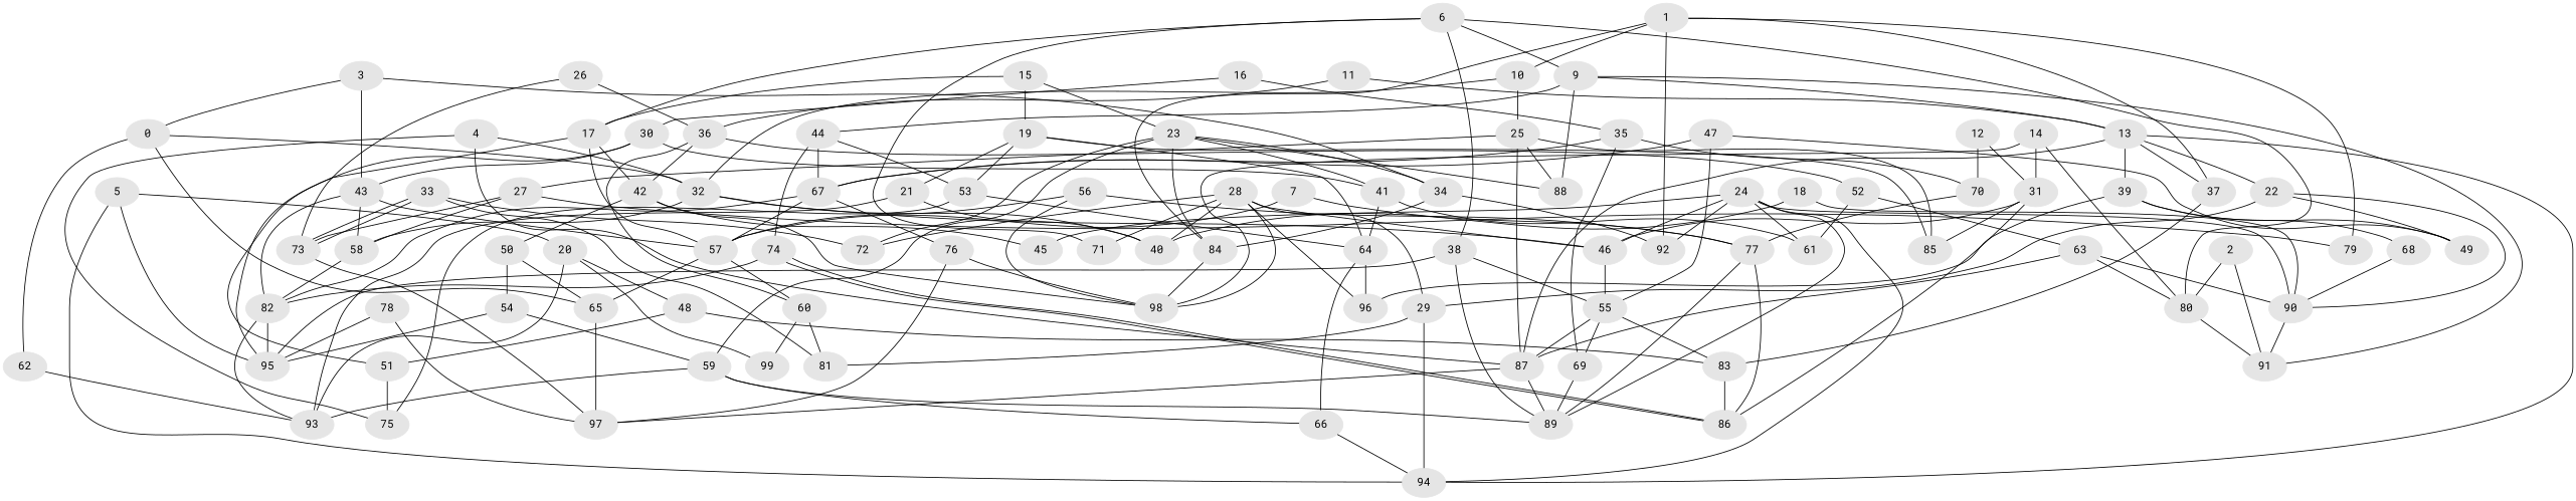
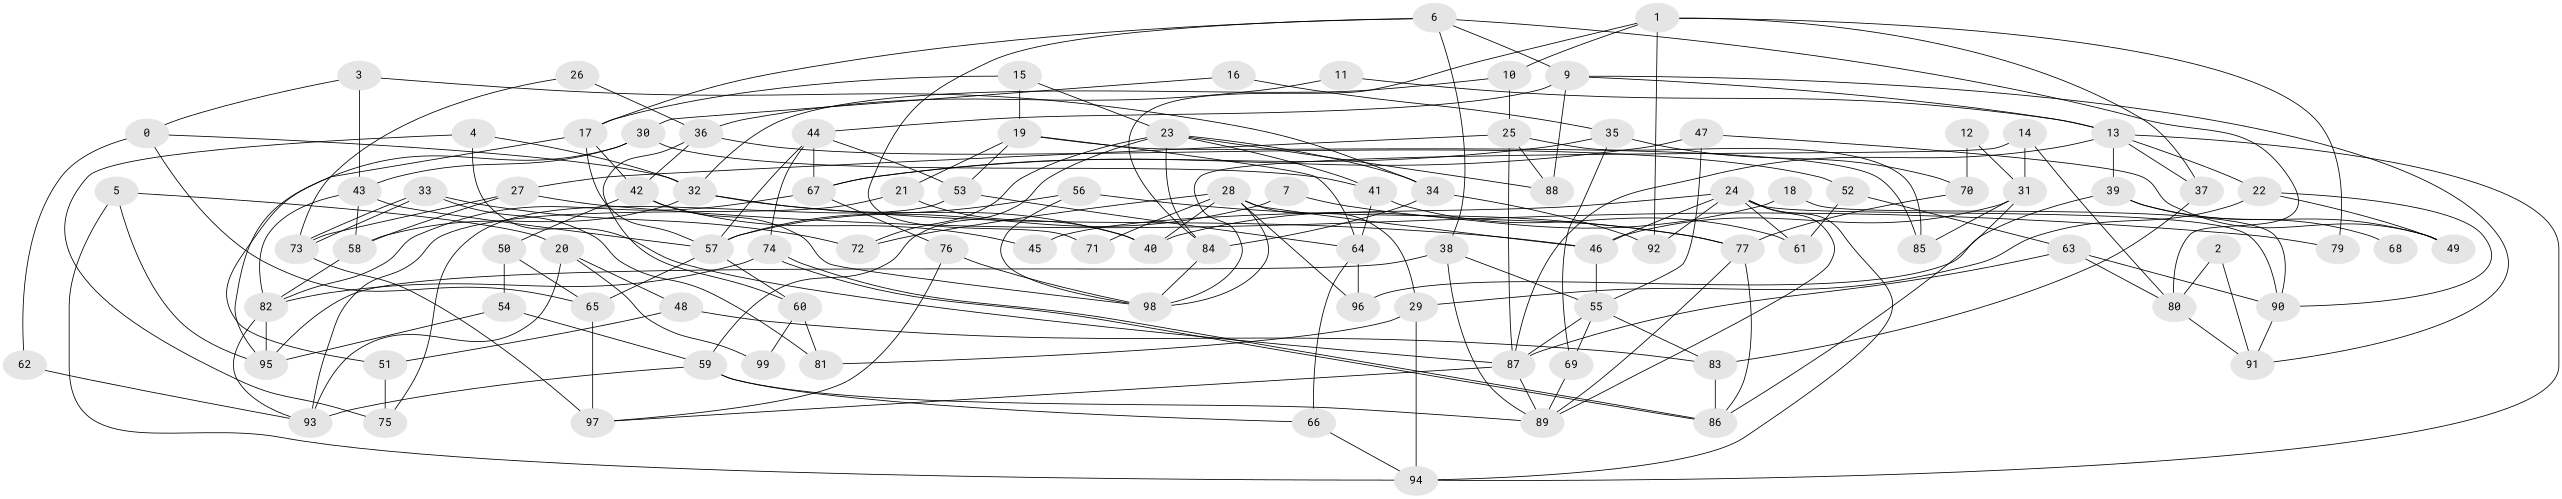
  graph {
    fontname="Roboto Mono"
    node [color=gray90 fontname="Roboto Mono" style=filled]
    edge [fontname="Roboto Mono"]
    1
    10
    37
    79
    84
    92
    32
    25
    83
    98
    2
    80
    91
    n14 [label=0]
    3
    34
    43
    62
    65
    57
    58
    82
    4
    75
    87
    40
    46
    89
    97
    5
    20
    94
    95
    48
    93
    99
    6
    9
    17
    38
    71
    13
    44
    88
    42
    51
    55
    7
    77
    60
    86
    22
    39
    53
    67
    74
    85
    27
    11
    36
    52
    12
    31
    70
    90
    29
    49
    96
    68
    14
    15
    19
    23
    21
    64
    41
    59
    72
    16
    30
    35
    69
    45
    50
    18
    66
    81
    61
    24
    73
    26
    28
    33
    76
    63
    54
    56
    47
-   78
    1 -- 10
    1 -- 37
    1 -- 79
    1 -- 84
    1 -- 92
    10 -- 32
    10 -- 25
    37 -- 83
    84 -- 98
    32 -- 58
    32 -- 40
    32 -- 46
    25 -- 87
    25 -- 88
    25 -- 85
    25 -- 27
    83 -- 86
    2 -- 80
    2 -- 91
    80 -- 91
    n14 -- 32
    n14 -- 62
    n14 -- 65
    3 -- n14
    3 -- 34
    3 -- 43
    34 -- 84
    34 -- 92
    43 -- 57
    43 -- 58
    43 -- 82
    62 -- 93
    65 -- 97
    57 -- 65
    57 -- 60
    58 -- 82
    82 -- 95
    82 -- 93
    4 -- 32
    4 -- 75
    4 -- 87
    87 -- 89
    87 -- 97
    46 -- 55
    5 -- 20
    5 -- 94
    5 -- 95
    20 -- 48
    20 -- 93
    20 -- 99
    48 -- 83
    48 -- 51
    6 -- 80
    6 -- 9
    6 -- 17
    6 -- 38
    6 -- 71
    9 -- 91
    9 -- 13
    9 -- 44
    9 -- 88
    17 -- 57
    17 -- 42
    17 -- 51
    38 -- 89
    38 -- 95
    38 -- 55
    13 -- 37
    13 -- 87
    13 -- 94
    13 -- 22
    13 -- 39
-   67 -- 57
+   44 -- 57
    44 -- 53
    44 -- 67
    44 -- 74
    42 -- 98
    42 -- 45
    42 -- 50
    51 -- 75
    55 -- 83
    55 -- 87
    55 -- 69
    7 -- 57
    7 -- 77
    77 -- 89
    77 -- 86
    60 -- 99
    60 -- 81
    22 -- 90
    22 -- 29
    22 -- 49
    39 -- 49
    39 -- 96
    39 -- 68
    53 -- 75
    53 -- 64
    67 -- 82
    67 -- 76
    74 -- 82
    74 -- 86
    74 -- 86
    27 -- 79
    27 -- 58
    27 -- 73
    11 -- 13
    11 -- 36
    36 -- 42
    36 -- 60
    36 -- 52
    52 -- 61
    52 -- 63
    12 -- 31
    12 -- 70
    31 -- 46
    31 -- 86
    31 -- 85
    70 -- 77
    90 -- 91
    29 -- 94
    29 -- 81
-   68 -- 90
    14 -- 98
    14 -- 80
    14 -- 31
    15 -- 17
    15 -- 19
    15 -- 23
    19 -- 53
    19 -- 85
    19 -- 21
    19 -- 64
    23 -- 84
    23 -- 34
    23 -- 88
    23 -- 41
    23 -- 59
    23 -- 72
    21 -- 40
    21 -- 93
    64 -- 96
    64 -- 66
    41 -- 64
    41 -- 61
    59 -- 89
    59 -- 93
    59 -- 66
    16 -- 30
    16 -- 35
    30 -- 43
    30 -- 95
    30 -- 41
    35 -- 67
    35 -- 70
    35 -- 69
    69 -- 89
    50 -- 65
    50 -- 54
    18 -- 40
    18 -- 90
    66 -- 94
    24 -- 92
    24 -- 46
    24 -- 89
    24 -- 94
    24 -- 90
    24 -- 45
    24 -- 61
    73 -- 97
    26 -- 36
    26 -- 73
    28 -- 98
    28 -- 40
    28 -- 46
    28 -- 71
    28 -- 29
    28 -- 96
    28 -- 72
    33 -- 72
    33 -- 81
    33 -- 73
    33 -- 73
    76 -- 98
    76 -- 97
    63 -- 80
    63 -- 87
    63 -- 90
    54 -- 95
    54 -- 59
    56 -- 98
    56 -- 57
    56 -- 77
    47 -- 55
    47 -- 67
    47 -- 49
-   78 -- 97
-   78 -- 95
  }
